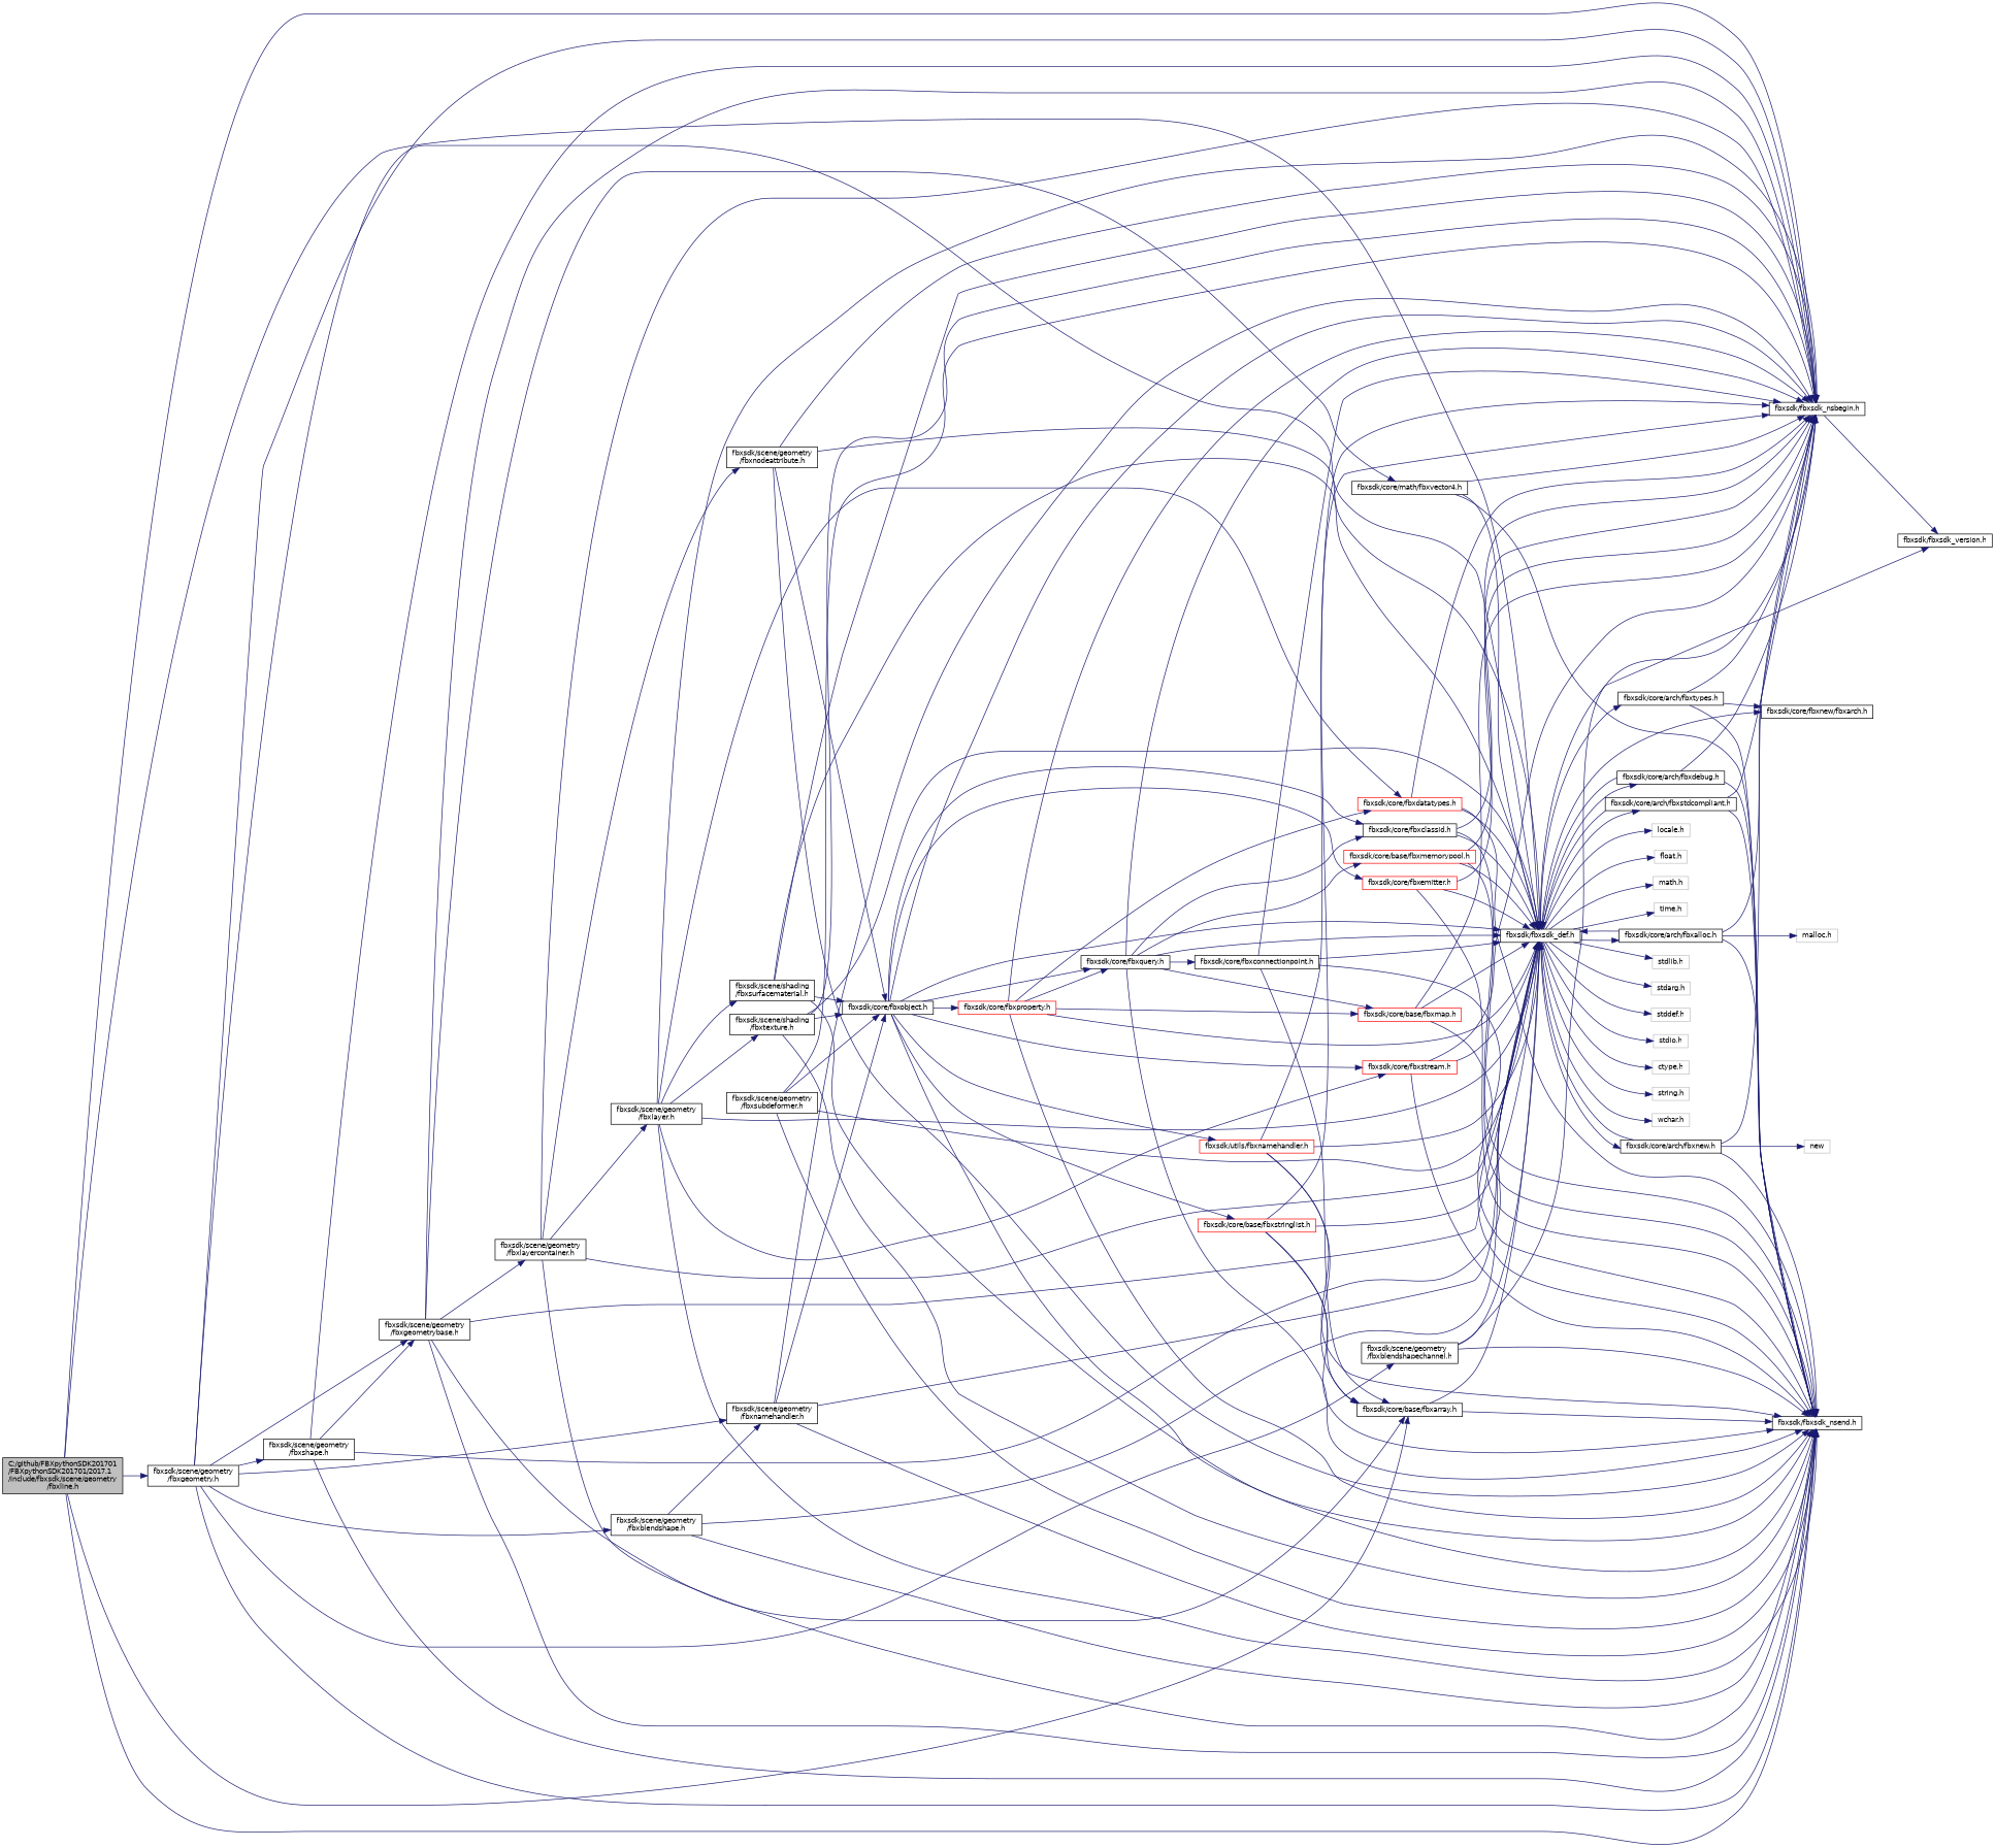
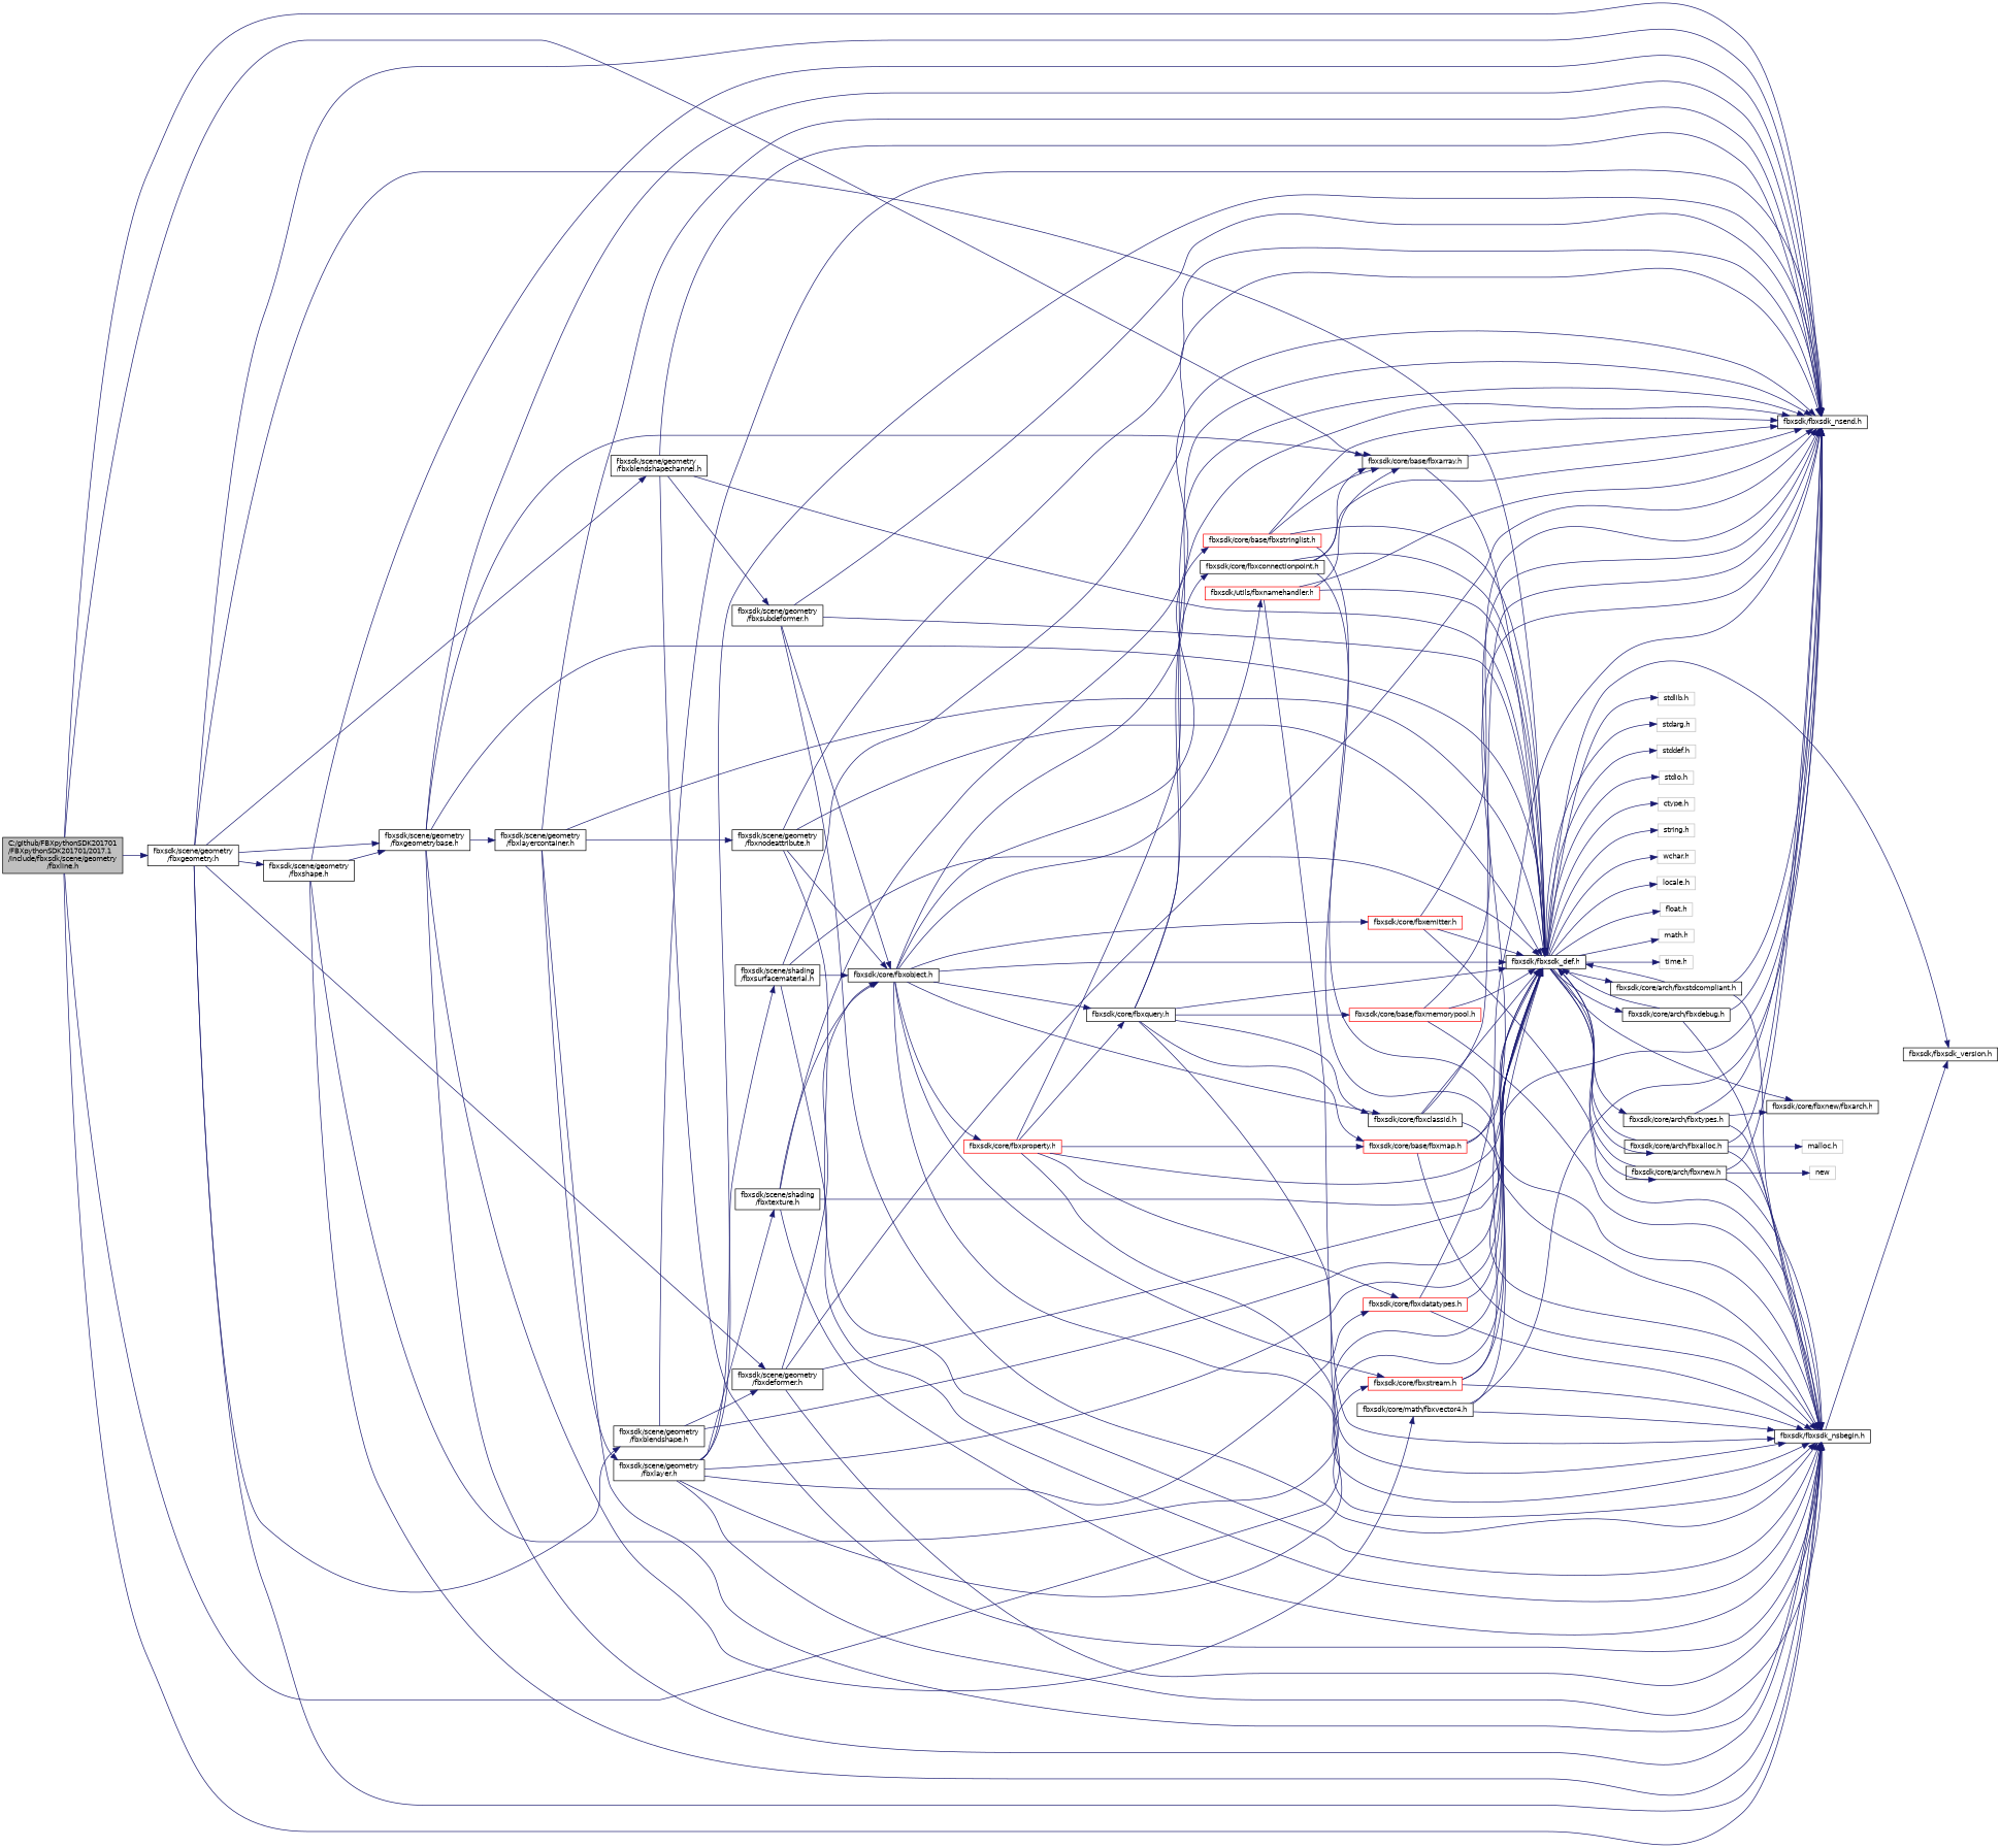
  digraph {
    rankdir=LR
    node [color=black fillcolor=white fontname=Helvetica fontsize=10 shape=record style=filled]
    edge [color=midnightblue fontname=Helvetica fontsize=10 labelfontname=Helvetica labelfontsize=10 style=solid]
    n1 [fillcolor=grey75 fontcolor=black height=0.2 label="C:/github/FBXpythonSDK201701\l/FBXpythonSDK201701/2017.1\l/include/fbxsdk/scene/geometry\l/fbxline.h" width=0.4]
    n2 [height=0.2 label="fbxsdk/fbxsdk_def.h" width=0.4]
    n3 [height=0.2 label="fbxsdk/fbxsdk_nsbegin.h" width=0.4]
    n4 [height=0.2 label="fbxsdk/fbxsdk_nsend.h" width=0.4]
    n5 [height=0.2 label="fbxsdk/core/base/fbxarray.h" width=0.4]
    n6 [height=0.2 label="fbxsdk/scene/geometry\l/fbxgeometry.h" width=0.4]
    n7 [color=grey75 height=0.2 label="stdlib.h" width=0.4]
    n8 [color=grey75 height=0.2 label="stdarg.h" width=0.4]
    n9 [color=grey75 height=0.2 label="stddef.h" width=0.4]
    n10 [color=grey75 height=0.2 label="stdio.h" width=0.4]
    n11 [color=grey75 height=0.2 label="ctype.h" width=0.4]
    n12 [color=grey75 height=0.2 label="string.h" width=0.4]
    n13 [color=grey75 height=0.2 label="wchar.h" width=0.4]
    n14 [color=grey75 height=0.2 label="locale.h" width=0.4]
    n15 [color=grey75 height=0.2 label="float.h" width=0.4]
    n16 [color=grey75 height=0.2 label="math.h" width=0.4]
    n17 [color=grey75 height=0.2 label="time.h" width=0.4]
    n18 [height=0.2 label="fbxsdk/fbxsdk_version.h" width=0.4]
    n19 [height=0.2 label="fbxsdk/core/fbxnew/fbxarch.h" width=0.4]
    n20 [height=0.2 label="fbxsdk/core/arch/fbxtypes.h" width=0.4]
    n21 [height=0.2 label="fbxsdk/core/arch/fbxdebug.h" width=0.4]
    n22 [height=0.2 label="fbxsdk/core/arch/fbxalloc.h" width=0.4]
    n23 [height=0.2 label="fbxsdk/core/arch/fbxnew.h" width=0.4]
    n24 [height=0.2 label="fbxsdk/core/arch/fbxstdcompliant.h" width=0.4]
    n25 [height=0.2 label="fbxsdk/scene/geometry\l/fbxgeometrybase.h" width=0.4]
-   n26 [height=0.2 label="fbxsdk/scene/geometry\l/fbxnamehandler.h" width=0.4]
+   n26 [height=0.2 label="fbxsdk/scene/geometry\l/fbxdeformer.h" width=0.4]
    n27 [height=0.2 label="fbxsdk/scene/geometry\l/fbxshape.h" width=0.4]
    n28 [height=0.2 label="fbxsdk/scene/geometry\l/fbxblendshape.h" width=0.4]
    n29 [height=0.2 label="fbxsdk/scene/geometry\l/fbxblendshapechannel.h" width=0.4]
    n30 [color=grey75 height=0.2 label="malloc.h" width=0.4]
    n31 [color=grey75 height=0.2 label=new width=0.4]
    n32 [height=0.2 label="fbxsdk/core/math/fbxvector4.h" width=0.4]
    n33 [height=0.2 label="fbxsdk/scene/geometry\l/fbxlayercontainer.h" width=0.4]
    n34 [height=0.2 label="fbxsdk/core/fbxobject.h" width=0.4]
    n35 [height=0.2 label="fbxsdk/scene/geometry\l/fbxsubdeformer.h" width=0.4]
    n36 [height=0.2 label="fbxsdk/scene/geometry\l/fbxnodeattribute.h" width=0.4]
    n37 [height=0.2 label="fbxsdk/scene/geometry\l/fbxlayer.h" width=0.4]
    n38 [color=red height=0.2 label="fbxsdk/core/fbxstream.h" width=0.4]
    n39 [color=red height=0.2 label="fbxsdk/core/fbxdatatypes.h" width=0.4]
    n40 [height=0.2 label="fbxsdk/scene/shading\l/fbxsurfacematerial.h" width=0.4]
    n41 [height=0.2 label="fbxsdk/scene/shading\l/fbxtexture.h" width=0.4]
    n42 [height=0.2 label="fbxsdk/core/fbxclassid.h" width=0.4]
    n43 [height=0.2 label="fbxsdk/core/fbxquery.h" width=0.4]
    n44 [color=red height=0.2 label="fbxsdk/core/fbxemitter.h" width=0.4]
    n45 [color=red height=0.2 label="fbxsdk/core/fbxproperty.h" width=0.4]
    n46 [color=red height=0.2 label="fbxsdk/core/base/fbxstringlist.h" width=0.4]
    n47 [color=red height=0.2 label="fbxsdk/utils/fbxnamehandler.h" width=0.4]
    n48 [height=0.2 label="fbxsdk/core/fbxconnectionpoint.h" width=0.4]
    n49 [color=red height=0.2 label="fbxsdk/core/base/fbxmap.h" width=0.4]
    n50 [color=red height=0.2 label="fbxsdk/core/base/fbxmemorypool.h" width=0.4]
    n1 -> n2
    n1 -> n3
    n1 -> n4
    n1 -> n5
    n1 -> n6
    n2 -> n7
    n2 -> n8
    n2 -> n9
    n2 -> n10
    n2 -> n11
    n2 -> n12
    n2 -> n13
    n2 -> n14
    n2 -> n15
    n2 -> n16
    n2 -> n17
    n2 -> n18
    n2 -> n19
    n2 -> n20
    n2 -> n21
    n2 -> n22
    n2 -> n23
    n2 -> n24
    n3 -> n18
    n5 -> n2
    n5 -> n4
    n6 -> n2
    n6 -> n3
    n6 -> n4
    n6 -> n25
    n6 -> n26
    n6 -> n27
    n6 -> n28
    n6 -> n29
    n20 -> n3
    n20 -> n4
    n20 -> n19
    n21 -> n2
    n21 -> n3
    n21 -> n4
    n22 -> n2
    n22 -> n3
    n22 -> n4
    n22 -> n30
    n23 -> n2
    n23 -> n3
    n23 -> n4
    n23 -> n31
    n24 -> n2
    n24 -> n3
    n24 -> n4
    n25 -> n2
    n25 -> n3
    n25 -> n4
    n25 -> n5
    n25 -> n32
    n25 -> n33
    n26 -> n2
    n26 -> n3
    n26 -> n4
    n26 -> n34
    n27 -> n2
    n27 -> n3
    n27 -> n4
    n27 -> n25
    n28 -> n2
    n28 -> n4
    n28 -> n26
    n29 -> n2
    n29 -> n3
    n29 -> n4
+   n29 -> n35
    n32 -> n2
    n32 -> n3
    n32 -> n4
    n33 -> n2
    n33 -> n3
    n33 -> n4
    n33 -> n36
    n33 -> n37
    n34 -> n2
    n34 -> n3
    n34 -> n4
    n34 -> n38
    n34 -> n42
    n34 -> n43
    n34 -> n44
    n34 -> n45
    n34 -> n46
    n34 -> n47
    n35 -> n2
    n35 -> n3
    n35 -> n4
    n35 -> n34
    n36 -> n2
    n36 -> n3
    n36 -> n4
    n36 -> n34
    n37 -> n2
    n37 -> n3
    n37 -> n4
    n37 -> n38
    n37 -> n39
    n37 -> n40
    n37 -> n41
    n38 -> n2
    n38 -> n3
    n38 -> n4
    n39 -> n2
    n39 -> n3
    n39 -> n4
    n40 -> n2
    n40 -> n3
    n40 -> n4
    n40 -> n34
    n41 -> n2
    n41 -> n3
    n41 -> n4
    n41 -> n34
    n42 -> n2
    n42 -> n3
    n42 -> n4
    n43 -> n2
    n43 -> n3
    n43 -> n4
    n43 -> n42
    n43 -> n48
    n43 -> n49
    n43 -> n50
    n44 -> n2
    n44 -> n3
    n44 -> n4
    n45 -> n2
    n45 -> n3
    n45 -> n4
    n45 -> n39
    n45 -> n43
    n45 -> n49
    n46 -> n2
    n46 -> n3
    n46 -> n4
    n46 -> n5
    n47 -> n2
    n47 -> n3
    n47 -> n4
    n47 -> n5
    n48 -> n2
    n48 -> n3
    n48 -> n4
    n48 -> n5
    n49 -> n2
    n49 -> n3
    n49 -> n4
    n50 -> n2
    n50 -> n3
    n50 -> n4
  }
